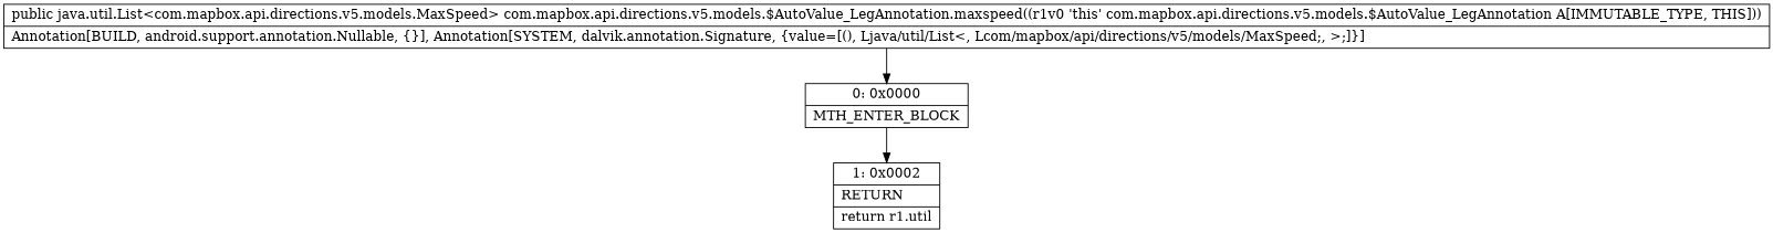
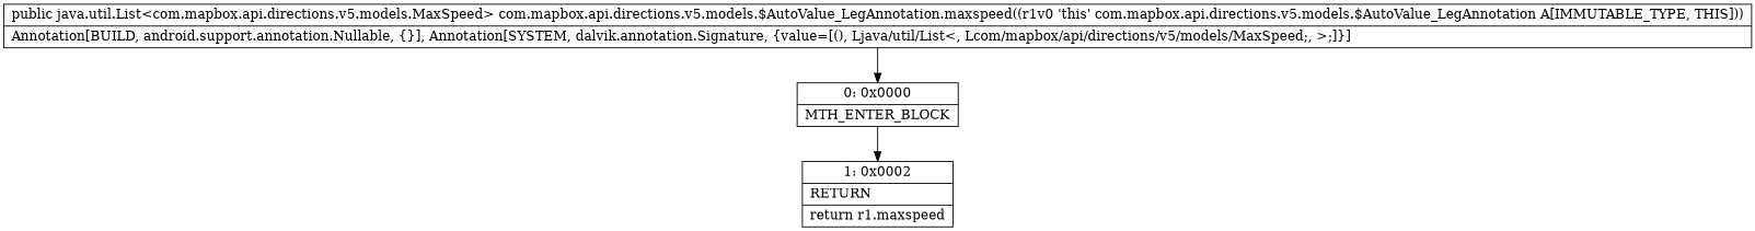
  digraph {
    node [shape=record]
    n1 [label="{0\:\ 0x0000|MTH_ENTER_BLOCK\l}"]
-   n2 [label="{1\:\ 0x0002|RETURN\l|return r1.util\l}"]
+   n2 [label="{1\:\ 0x0002|RETURN\l|return r1.maxspeed\l}"]
    n3 [label="{public java.util.List\<com.mapbox.api.directions.v5.models.MaxSpeed\> com.mapbox.api.directions.v5.models.$AutoValue_LegAnnotation.maxspeed((r1v0 'this' com.mapbox.api.directions.v5.models.$AutoValue_LegAnnotation A[IMMUTABLE_TYPE, THIS]))  | Annotation[BUILD, android.support.annotation.Nullable, \{\}], Annotation[SYSTEM, dalvik.annotation.Signature, \{value=[(), Ljava\/util\/List\<, Lcom\/mapbox\/api\/directions\/v5\/models\/MaxSpeed;, \>;]\}]\l}"]
    n1 -> n2
    n3 -> n1
  }
